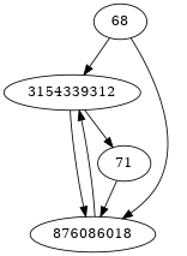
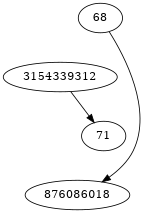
  strict digraph {
    n1 [label=3154339312]
    876086018
    71
    68
-   n1 -> 876086018
    n1 -> 71
-   876086018 -> n1
-   71 -> 876086018
-   68 -> n1
    68 -> 876086018
  }
